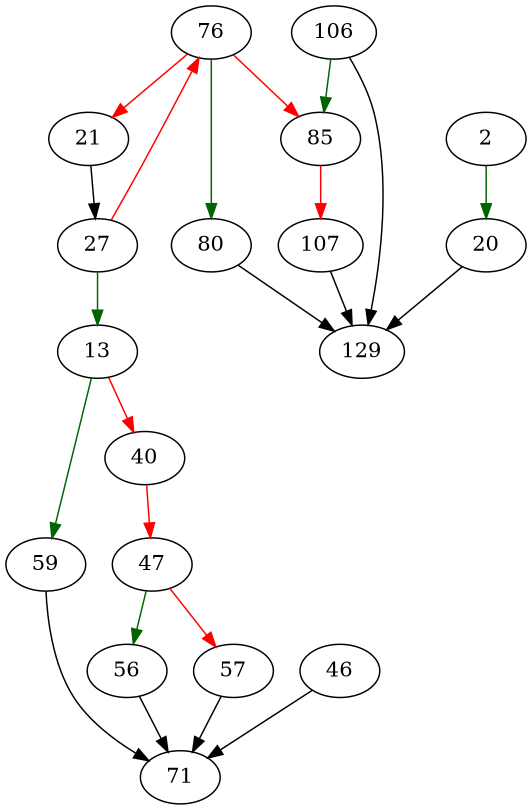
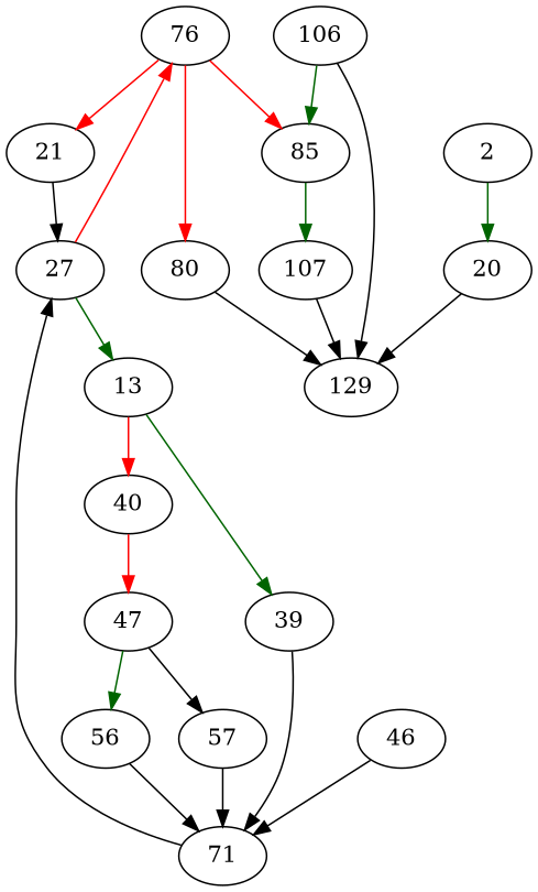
  strict digraph {
    2 [entry=true]
    20
    129
    21
    27
    n6 [label=13]
    76
-   39 [label=59]
+   39
    40
    80
    85
    71
    47
    107
    46
    56
    57
    106
    2 -> 20 [color=darkgreen cond=true]
    20 -> 129
    21 -> 27
    27 -> n6 [color=darkgreen cond=true]
    27 -> 76 [color=red cond=false]
    n6 -> 39 [color=darkgreen cond=true]
    n6 -> 40 [color=red cond=false]
    76 -> 21 [color=red cond=false]
-   76 -> 80 [color=darkgreen cond=true]
+   76 -> 80 [color=red cond=true]
    76 -> 85 [color=red cond=false]
    39 -> 71
    40 -> 47 [color=red cond=false]
    80 -> 129
-   85 -> 107 [color=red cond=false]
+   85 -> 107 [color=darkgreen cond=false]
+   71 -> 27
    47 -> 56 [color=darkgreen cond=true]
-   47 -> 57 [color=red cond=false]
+   47 -> 57 [color=black cond=false]
    107 -> 129
    46 -> 71
    56 -> 71
    57 -> 71
    106 -> 129
    106 -> 85 [color=darkgreen cond=true]
  }
